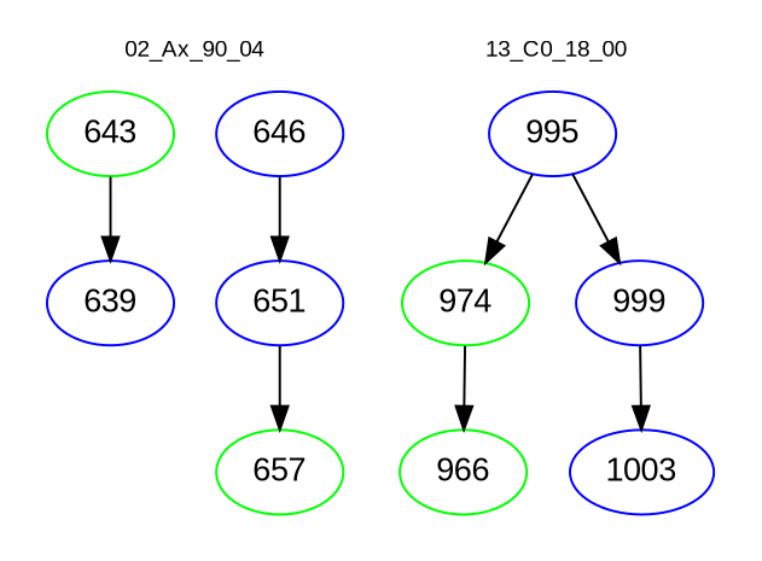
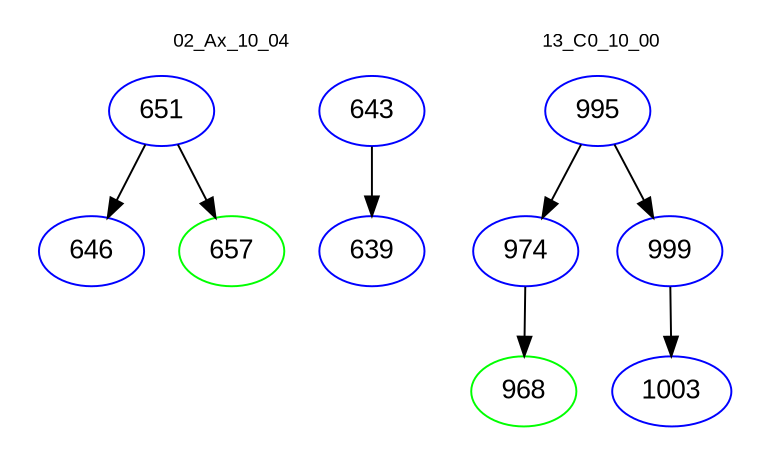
  digraph {
    fontname="Liberation Sans"
    node [color=blue fontname="Liberation Sans"]
    edge [color=black fontname="Liberation Sans"]
    n1 [label=646]
-   n2 [color=green label=643]
+   n2 [label=643]
    n3 [label=651]
    n4 [label=639]
    n5 [color=green label=657]
    n6 [label=995]
-   n7 [color=green label=974]
+   n7 [label=974]
    n8 [label=999]
-   n9 [color=green label=966]
+   n9 [color=green label=968]
    n10 [label=1003]
    subgraph cluster_1 {
      color=white
      fontsize=10
-     label="02_Ax_90_04"
+     label="02_Ax_10_04"
      n1
      n2
      n3
      n4
      n5
    }
    subgraph cluster_2 {
      color=white
      fontsize=10
-     label="13_C0_18_00"
+     label="13_C0_10_00"
      n6
      n7
      n8
      n9
      n10
    }
-   n1 -> n3
+   n3 -> n1
    n2 -> n4
    n3 -> n5
    n6 -> n7
    n6 -> n8
    n7 -> n9
    n8 -> n10
  }
